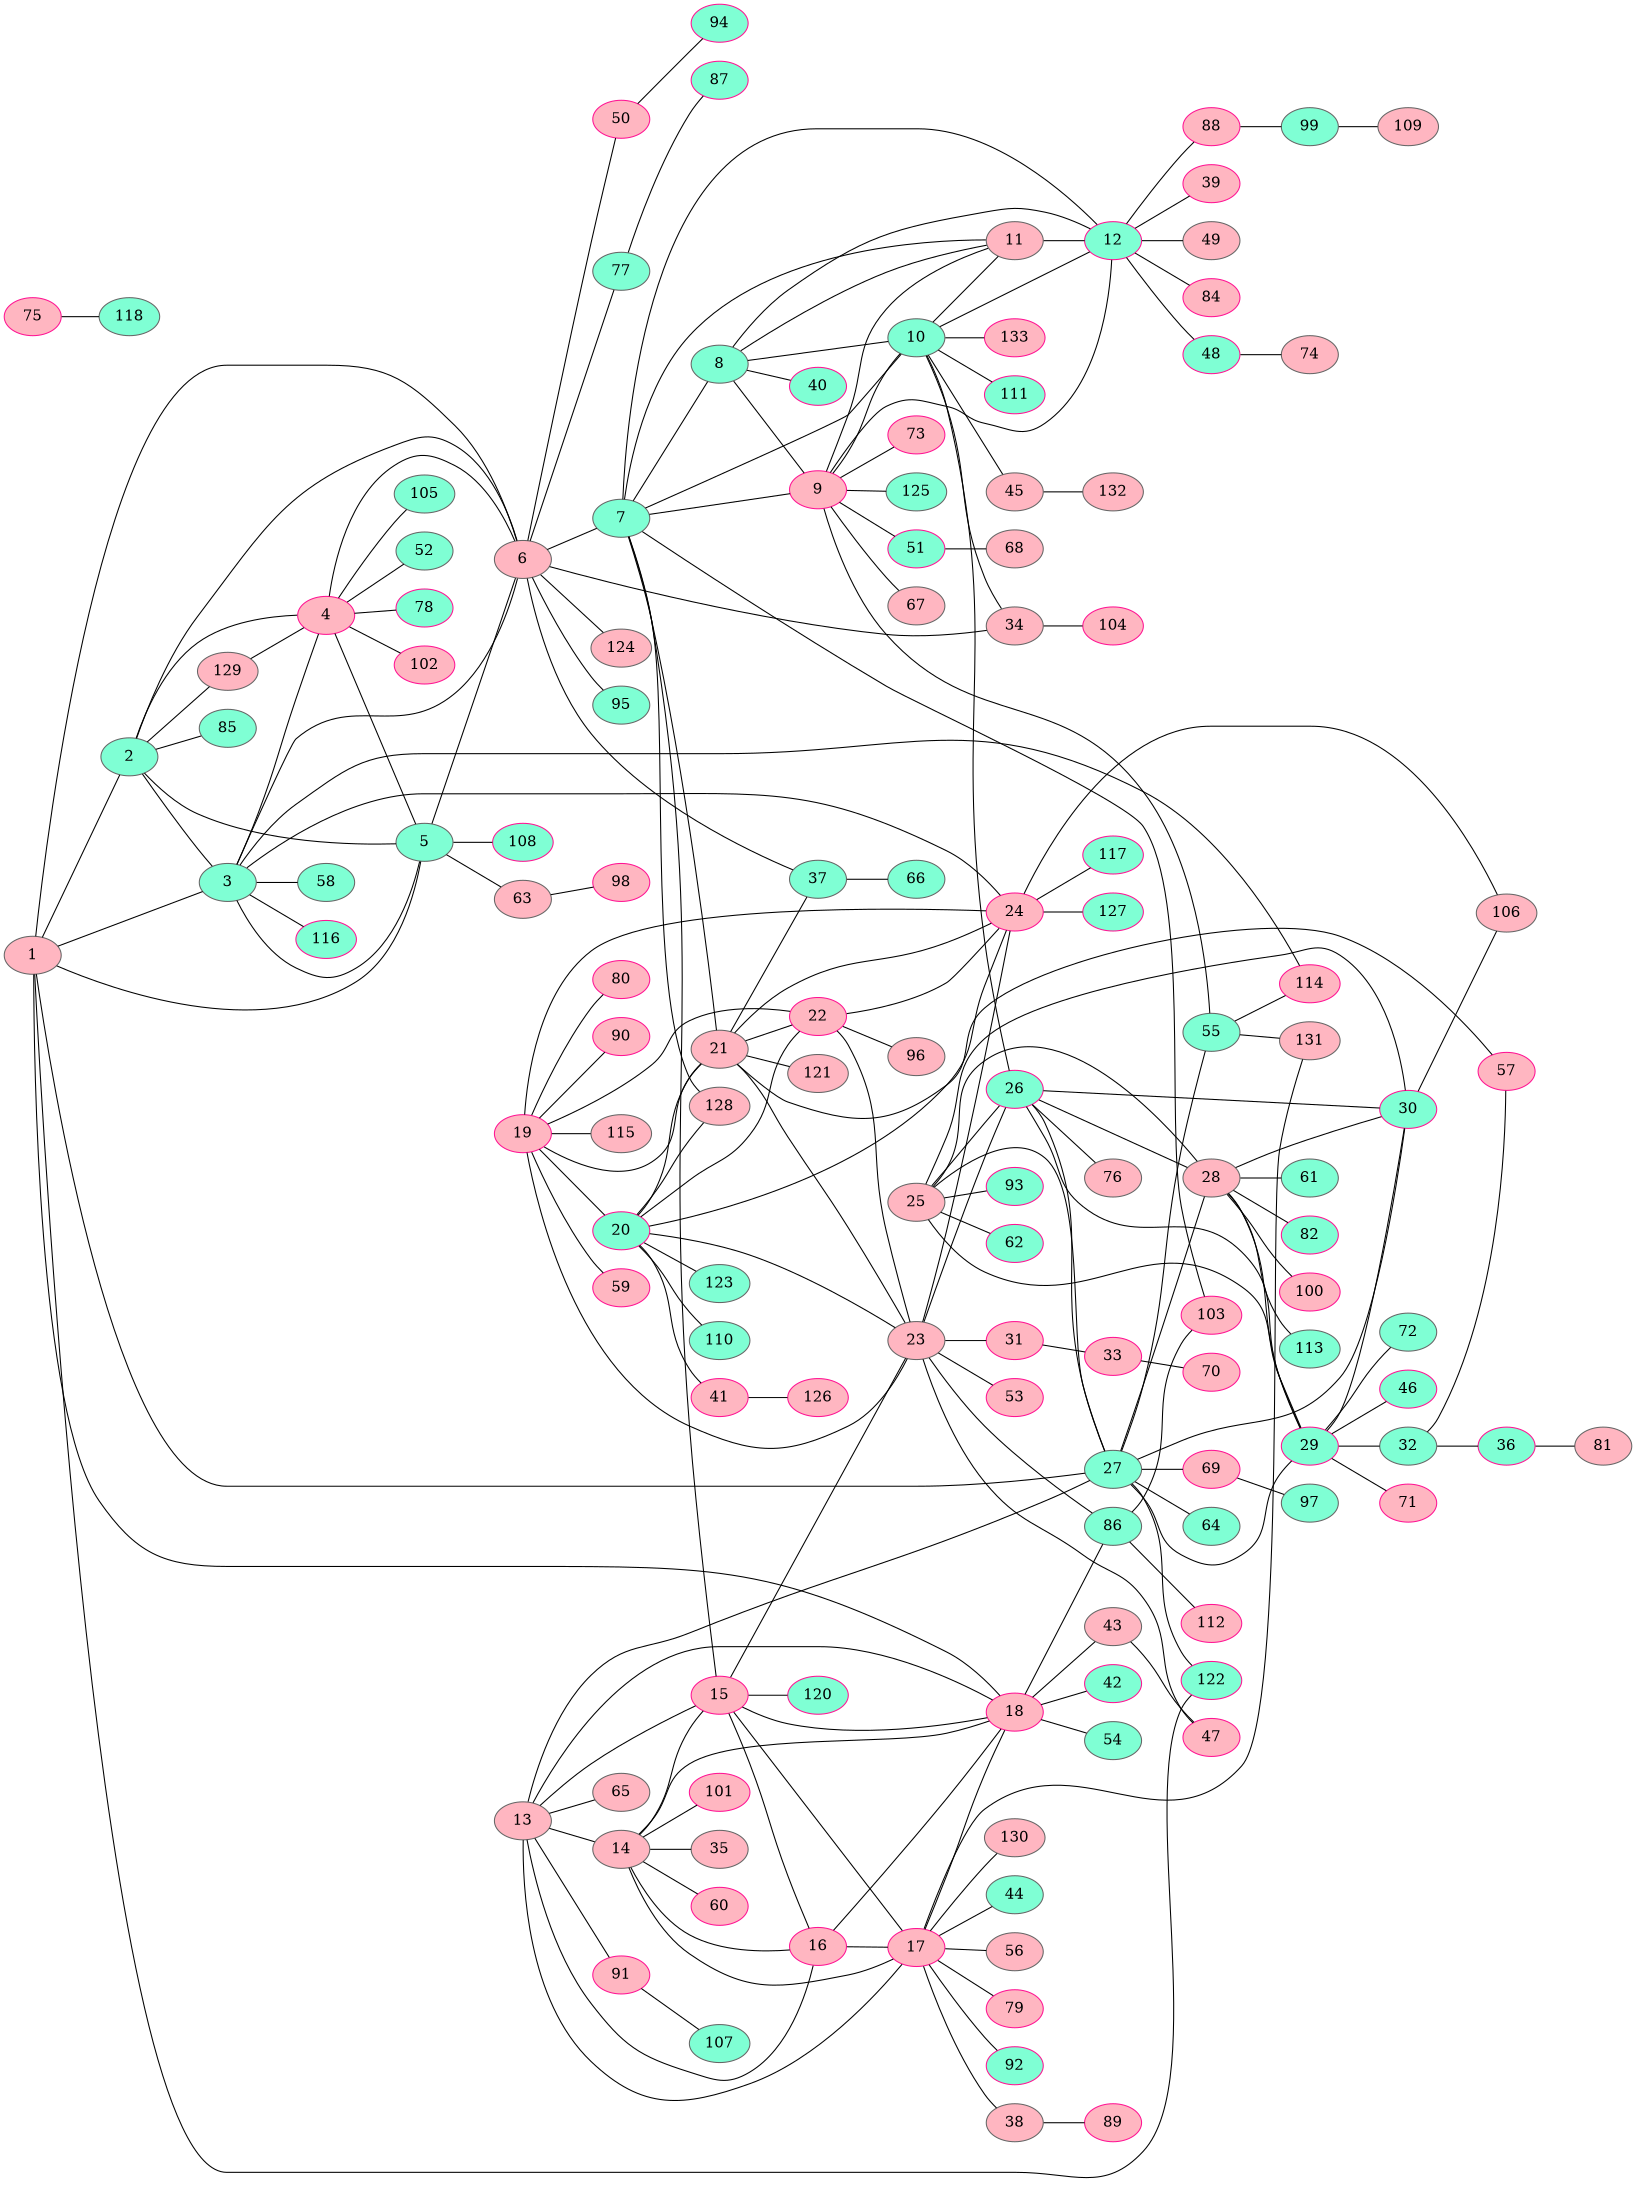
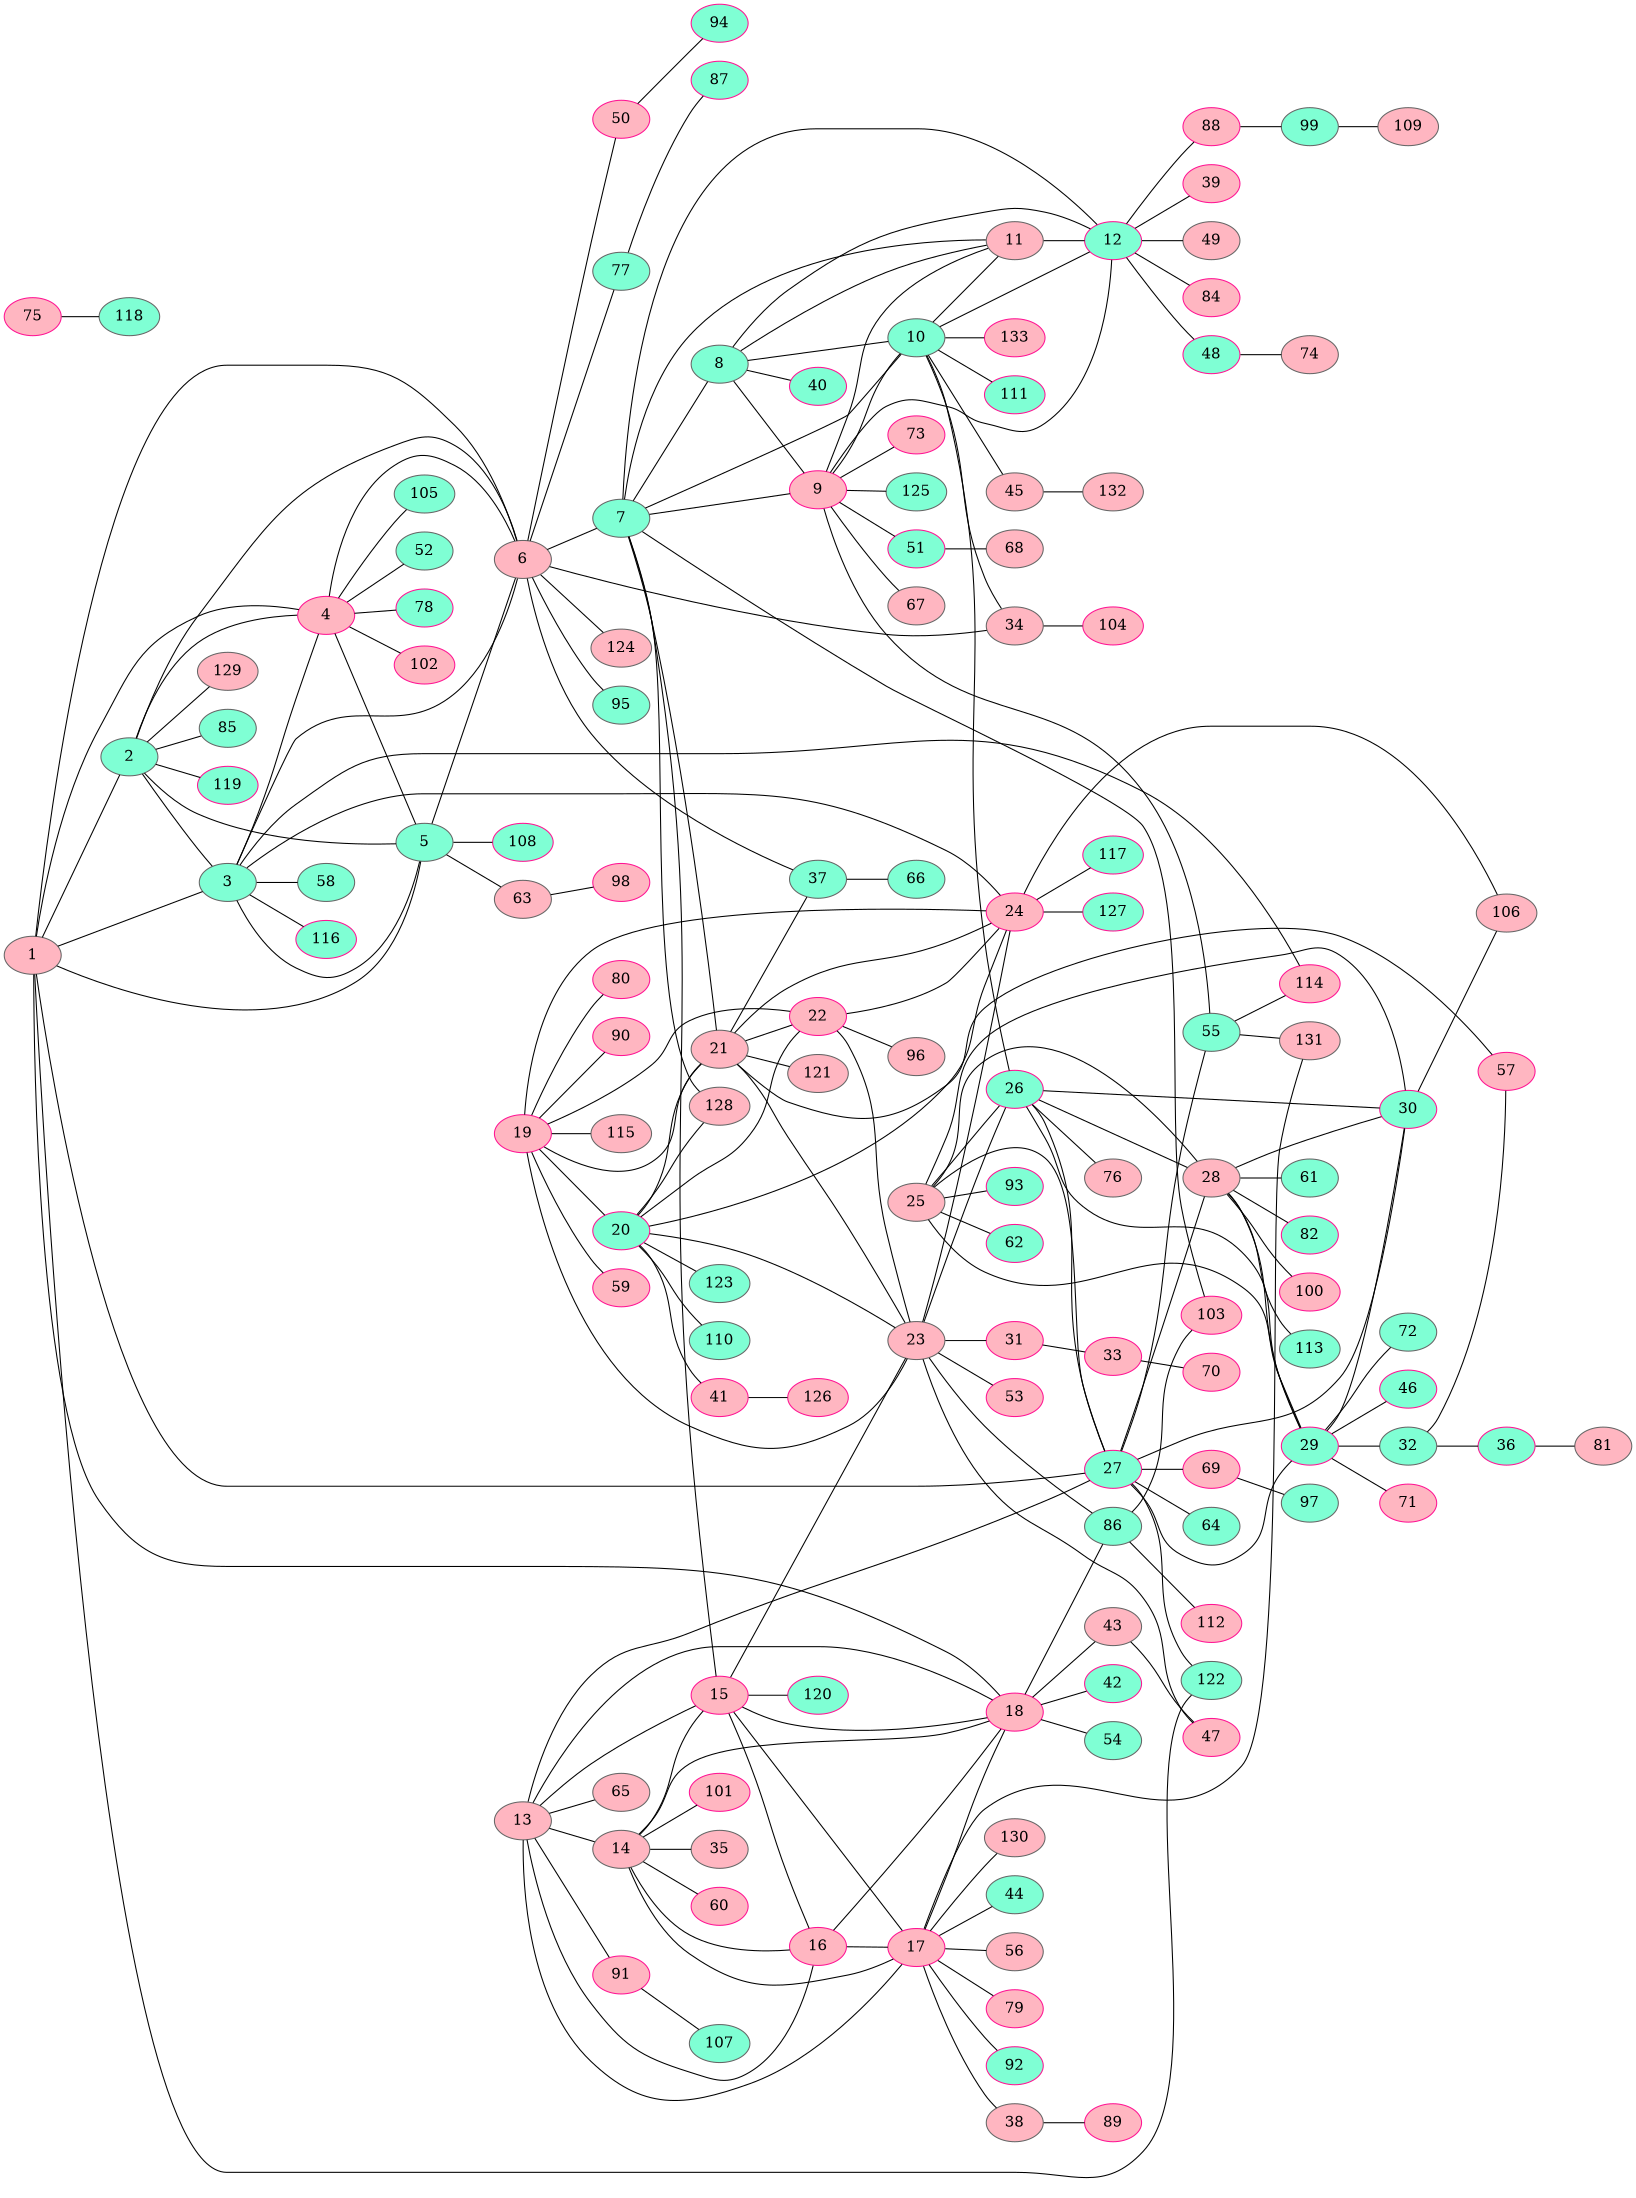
  graph {
    rankdir=LR
    node [color=deeppink fillcolor=lightpink style=filled]
    1 [color=gray40]
    2 [color=gray40 fillcolor=aquamarine]
    3 [color=gray40 fillcolor=aquamarine]
    4
    5 [color=gray40 fillcolor=aquamarine]
    6 [color=gray40]
    18
-   27 [color=gray40 fillcolor=aquamarine]
-   122 [fillcolor=aquamarine]
+   27 [fillcolor=aquamarine]
+   122 [color=gray40 fillcolor=aquamarine]
    85 [color=gray40 fillcolor=aquamarine]
+   119 [fillcolor=aquamarine]
    129 [color=gray40]
    24
    58 [color=gray40 fillcolor=aquamarine]
    114
    116 [fillcolor=aquamarine]
    52 [color=gray40 fillcolor=aquamarine]
    78 [fillcolor=aquamarine]
    102
    105 [color=gray40 fillcolor=aquamarine]
    63 [color=gray40]
    108 [fillcolor=aquamarine]
    7 [color=gray40 fillcolor=aquamarine]
    34 [color=gray40]
    37 [color=gray40 fillcolor=aquamarine]
    50
    77 [color=gray40 fillcolor=aquamarine]
    95 [color=gray40 fillcolor=aquamarine]
    124 [color=gray40]
    42 [fillcolor=aquamarine]
    43 [color=gray40]
    54 [color=gray40 fillcolor=aquamarine]
    86 [color=gray40 fillcolor=aquamarine]
    55 [color=gray40 fillcolor=aquamarine]
    28 [color=gray40]
    29 [fillcolor=aquamarine]
    30 [fillcolor=aquamarine]
    64 [color=gray40 fillcolor=aquamarine]
    69
    106 [color=gray40]
    117 [fillcolor=aquamarine]
    127 [fillcolor=aquamarine]
    98
    8 [color=gray40 fillcolor=aquamarine]
    9
    10 [color=gray40 fillcolor=aquamarine]
    11 [color=gray40]
    12 [fillcolor=aquamarine]
    15
    21 [color=gray40]
    103
    128 [color=gray40]
    104
    66 [color=gray40 fillcolor=aquamarine]
    94 [fillcolor=aquamarine]
    87 [fillcolor=aquamarine]
    40 [fillcolor=aquamarine]
    51 [fillcolor=aquamarine]
    67 [color=gray40]
    73
    125 [color=gray40 fillcolor=aquamarine]
    26 [fillcolor=aquamarine]
    45 [color=gray40]
    111 [fillcolor=aquamarine]
    133
    39
    48 [fillcolor=aquamarine]
    49 [color=gray40]
    84
    88
    16
    17
    23 [color=gray40]
    120 [fillcolor=aquamarine]
    22
    57
    121 [color=gray40]
    68 [color=gray40]
    131 [color=gray40]
    76 [color=gray40]
    132 [color=gray40]
    74 [color=gray40]
    118 [color=gray40 fillcolor=aquamarine]
    75
    99 [color=gray40 fillcolor=aquamarine]
    13 [color=gray40]
    14 [color=gray40]
    65 [color=gray40]
    91
    35 [color=gray40]
    60
    101
    38 [color=gray40]
    44 [color=gray40 fillcolor=aquamarine]
    56 [color=gray40]
    79
    92 [fillcolor=aquamarine]
    130 [color=gray40]
    107 [color=gray40 fillcolor=aquamarine]
    31
    47
    53
    89
    112
    19
    20 [fillcolor=aquamarine]
    59
    80
    90
    115 [color=gray40]
    41
    110 [color=gray40 fillcolor=aquamarine]
    123 [color=gray40 fillcolor=aquamarine]
    96 [color=gray40]
    126
    33
    25 [color=gray40]
    62 [fillcolor=aquamarine]
    93 [fillcolor=aquamarine]
    61 [color=gray40 fillcolor=aquamarine]
    82 [fillcolor=aquamarine]
    100
    113 [color=gray40 fillcolor=aquamarine]
    32 [color=gray40 fillcolor=aquamarine]
    46 [fillcolor=aquamarine]
    71
    72 [color=gray40 fillcolor=aquamarine]
    97 [color=gray40 fillcolor=aquamarine]
    36 [fillcolor=aquamarine]
    70
    81 [color=gray40]
    109 [color=gray40]
    1 -- 2
    1 -- 3
-   129 -- 4
+   1 -- 4
    1 -- 5
    1 -- 6
    1 -- 18
    1 -- 27
    1 -- 122
    2 -- 3
    2 -- 4
    2 -- 5
    2 -- 6
    2 -- 85
+   2 -- 119
    2 -- 129
    3 -- 4
    3 -- 5
    3 -- 6
    3 -- 24
    3 -- 58
    3 -- 114
    3 -- 116
    4 -- 5
    4 -- 6
    4 -- 52
    4 -- 78
    4 -- 102
    4 -- 105
    5 -- 6
    5 -- 63
    5 -- 108
    6 -- 7
    6 -- 34
    6 -- 37
    6 -- 50
    6 -- 77
    6 -- 95
    6 -- 124
    18 -- 42
    18 -- 43
    18 -- 54
    18 -- 86
    27 -- 122
    27 -- 55
    27 -- 28
    27 -- 29
    27 -- 30
    27 -- 64
    27 -- 69
    24 -- 106
    24 -- 117
    24 -- 127
    63 -- 98
    7 -- 8
    7 -- 9
    7 -- 10
    7 -- 11
    7 -- 12
    7 -- 15
    7 -- 21
    7 -- 103
    7 -- 128
    34 -- 104
    37 -- 66
    50 -- 94
    77 -- 87
    43 -- 47
    86 -- 103
    86 -- 112
    55 -- 114
    55 -- 131
    28 -- 29
    28 -- 30
    28 -- 61
    28 -- 82
    28 -- 100
    28 -- 113
    29 -- 30
    29 -- 32
    29 -- 46
    29 -- 71
    29 -- 72
    30 -- 106
    69 -- 97
    8 -- 9
    8 -- 10
    8 -- 11
    8 -- 12
    8 -- 40
    9 -- 55
    9 -- 10
    9 -- 11
    9 -- 12
    9 -- 51
    9 -- 67
    9 -- 73
    9 -- 125
    10 -- 34
    10 -- 11
    10 -- 12
    10 -- 26
    10 -- 45
    10 -- 111
    10 -- 133
    11 -- 12
    12 -- 39
    12 -- 48
    12 -- 49
    12 -- 84
    12 -- 88
    15 -- 18
    15 -- 16
    15 -- 17
    15 -- 23
    15 -- 120
    21 -- 24
    21 -- 37
    21 -- 23
    21 -- 22
    21 -- 57
    21 -- 121
    51 -- 68
    26 -- 27
    26 -- 28
    26 -- 29
    26 -- 30
    26 -- 76
    45 -- 132
    48 -- 74
    88 -- 99
    16 -- 18
    16 -- 17
    17 -- 18
    17 -- 131
    17 -- 38
    17 -- 44
    17 -- 56
    17 -- 79
    17 -- 92
    17 -- 130
    23 -- 24
    23 -- 86
    23 -- 26
    23 -- 31
    23 -- 47
    23 -- 53
    22 -- 24
    22 -- 23
    22 -- 96
    75 -- 118
    99 -- 109
    13 -- 18
    13 -- 27
    13 -- 15
    13 -- 16
    13 -- 17
    13 -- 14
    13 -- 65
    13 -- 91
    14 -- 18
    14 -- 15
    14 -- 16
    14 -- 17
    14 -- 35
    14 -- 60
    14 -- 101
    91 -- 107
    38 -- 89
    31 -- 33
    19 -- 24
    19 -- 21
    19 -- 23
    19 -- 22
    19 -- 20
    19 -- 59
    19 -- 80
    19 -- 90
    19 -- 115
    20 -- 24
    20 -- 21
    20 -- 128
    20 -- 23
    20 -- 22
    20 -- 41
    20 -- 110
    20 -- 123
    41 -- 126
    33 -- 70
    25 -- 27
    25 -- 28
    25 -- 29
    25 -- 30
    25 -- 26
    25 -- 62
    25 -- 93
    32 -- 57
    32 -- 36
    36 -- 81
  }
